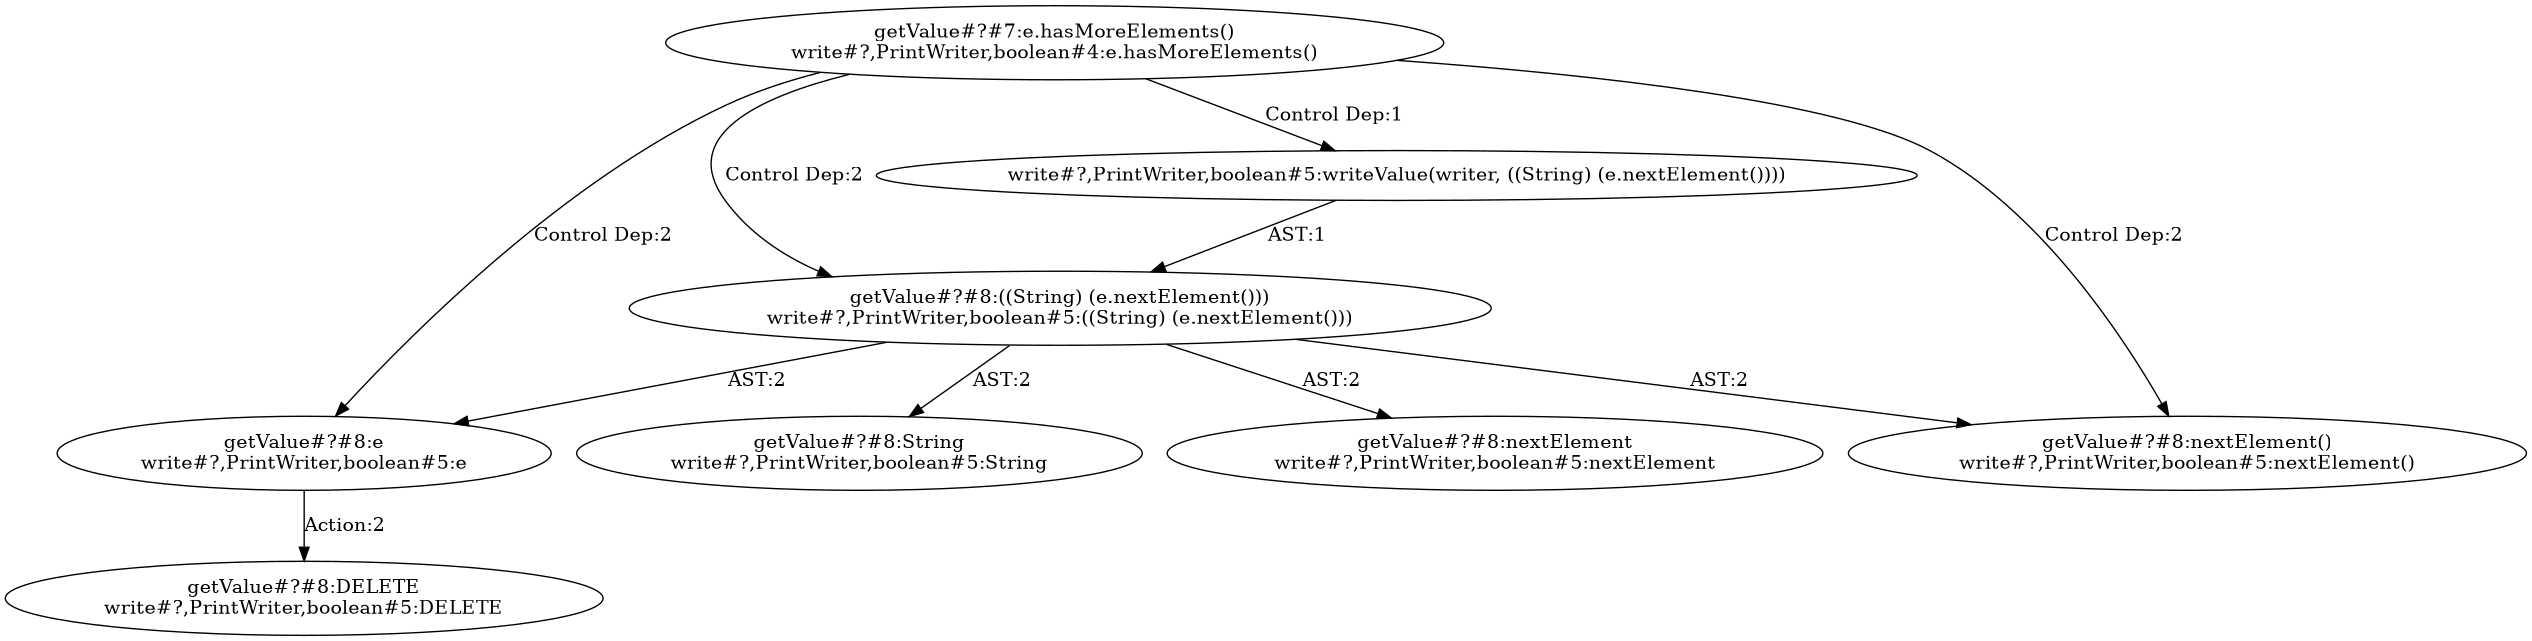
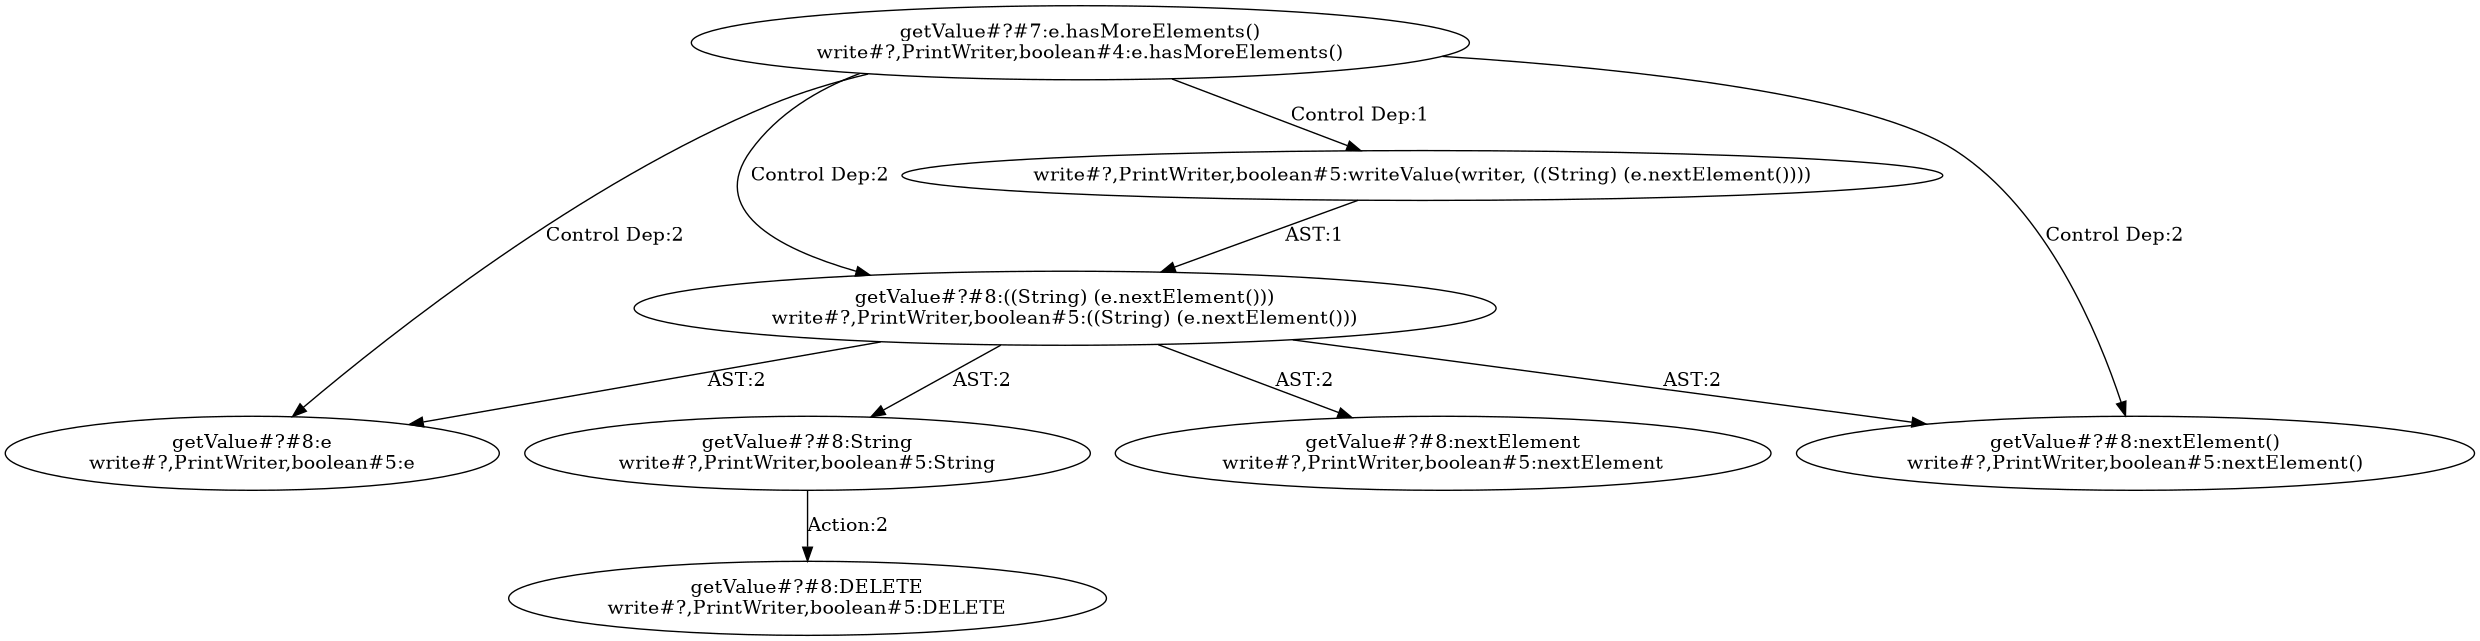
  digraph {
    node [shape=ellipse]
    n1 [label="getValue#?#8:DELETE\nwrite#?,PrintWriter,boolean#5:DELETE"]
    n2 [label="getValue#?#8:String\nwrite#?,PrintWriter,boolean#5:String"]
    n3 [label="getValue#?#8:((String) (e.nextElement()))\nwrite#?,PrintWriter,boolean#5:((String) (e.nextElement()))"]
    n4 [label="getValue#?#8:nextElement\nwrite#?,PrintWriter,boolean#5:nextElement"]
    n5 [label="getValue#?#8:e\nwrite#?,PrintWriter,boolean#5:e"]
    n6 [label="getValue#?#8:nextElement()\nwrite#?,PrintWriter,boolean#5:nextElement()"]
    n7 [label="getValue#?#7:e.hasMoreElements()\nwrite#?,PrintWriter,boolean#4:e.hasMoreElements()"]
    n8 [label="write#?,PrintWriter,boolean#5:writeValue(writer, ((String) (e.nextElement())))"]
-   n5 -> n1 [label="Action:2"]
+   n2 -> n1 [label="Action:2"]
    n3 -> n2 [label="AST:2"]
    n3 -> n4 [label="AST:2"]
    n3 -> n5 [label="AST:2"]
    n3 -> n6 [label="AST:2"]
    n7 -> n3 [label="Control Dep:2"]
    n7 -> n5 [label="Control Dep:2"]
    n7 -> n6 [label="Control Dep:2"]
    n7 -> n8 [label="Control Dep:1"]
    n8 -> n3 [label="AST:1"]
  }
